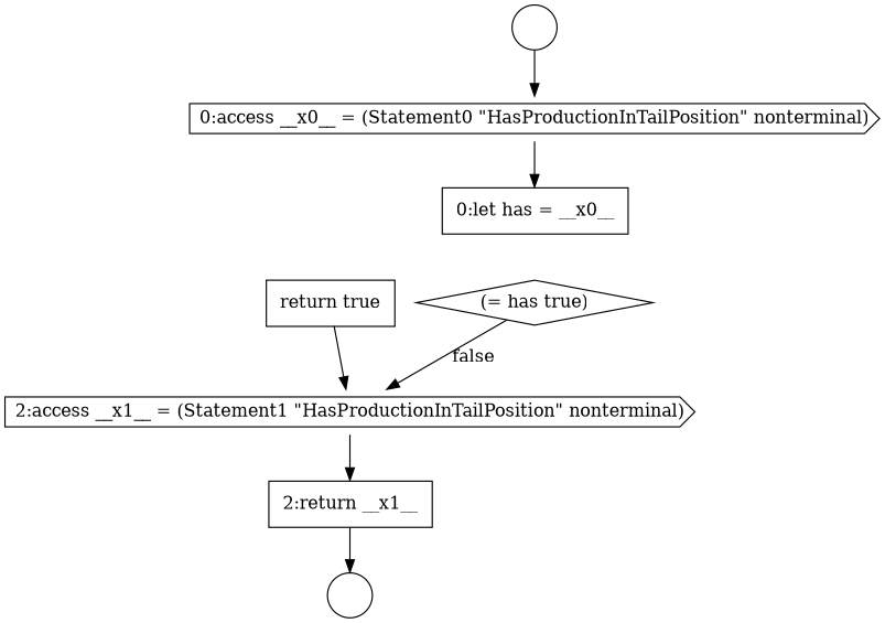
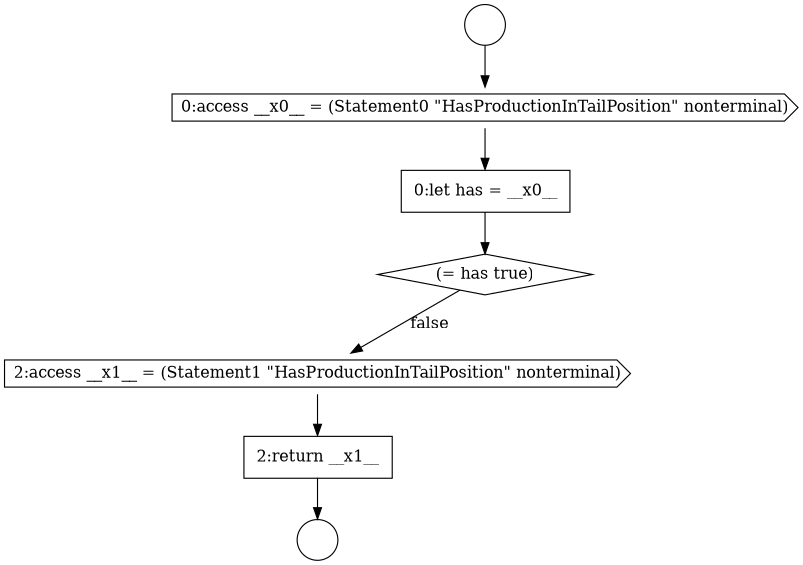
  digraph {
    node [color=black fillcolor=white shape=none style=filled]
    edge [color=black]
    n1 [label=<<font color="black">(= has true)</font>> shape=diamond]
    n2 [label=<<font color="black">2:access __x1__ = (Statement1 &quot;HasProductionInTailPosition&quot; nonterminal)</font>> shape=cds]
    n3 [label=<<font color="black">     <table border="0" cellborder="1" cellspacing="0" cellpadding="10">       <tr><td align="left">2:return __x1__</td></tr>     </table>   </font>> margin=0]
-   n4 [label=<<font color="black">     <table border="0" cellborder="1" cellspacing="0" cellpadding="10">       <tr><td align="left">return true</td></tr>     </table>   </font>> margin=0]
    n5 [label=<<font color="black">     <table border="0" cellborder="1" cellspacing="0" cellpadding="10">       <tr><td align="left">0:let has = __x0__</td></tr>     </table>   </font>> margin=0]
    n6 [label=" " shape=circle]
    n7 [label=<<font color="black">0:access __x0__ = (Statement0 &quot;HasProductionInTailPosition&quot; nonterminal)</font>> shape=cds]
    n8 [label=" " shape=circle]
    n1 -> n2 [label=<<font color="black">false</font>>]
    n2 -> n3
    n3 -> n6
-   n4 -> n2
+   n5 -> n1
    n7 -> n5
    n8 -> n7
  }
